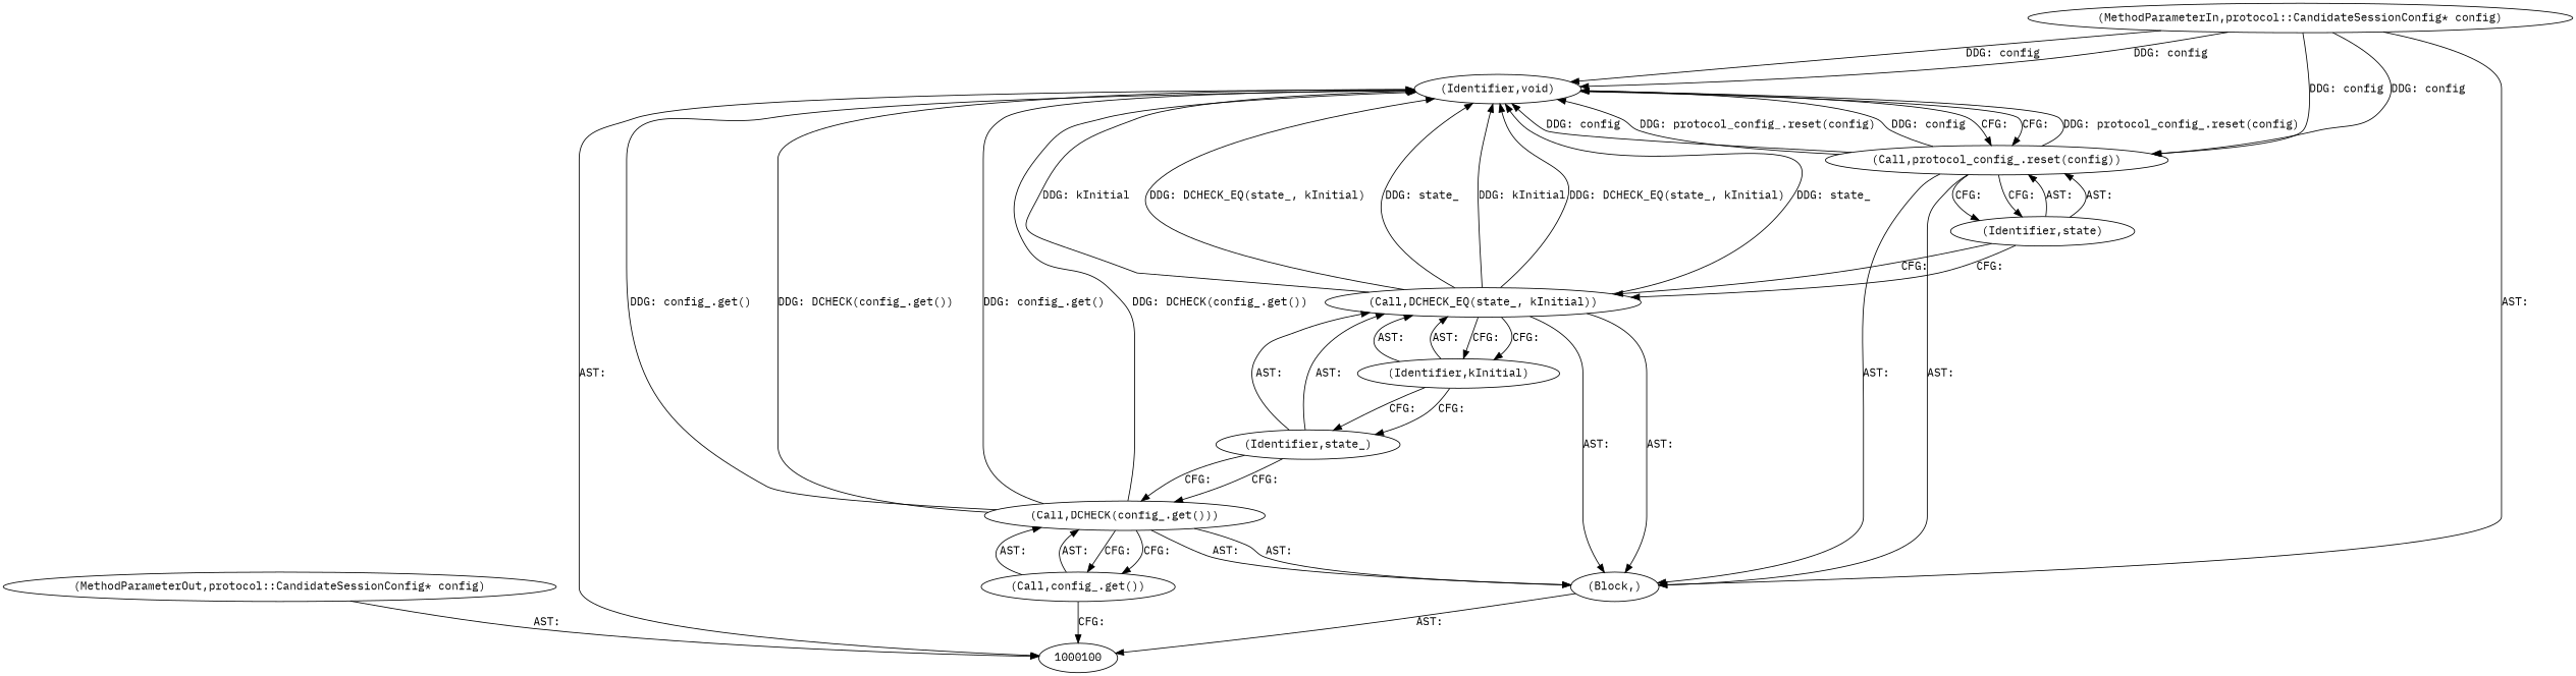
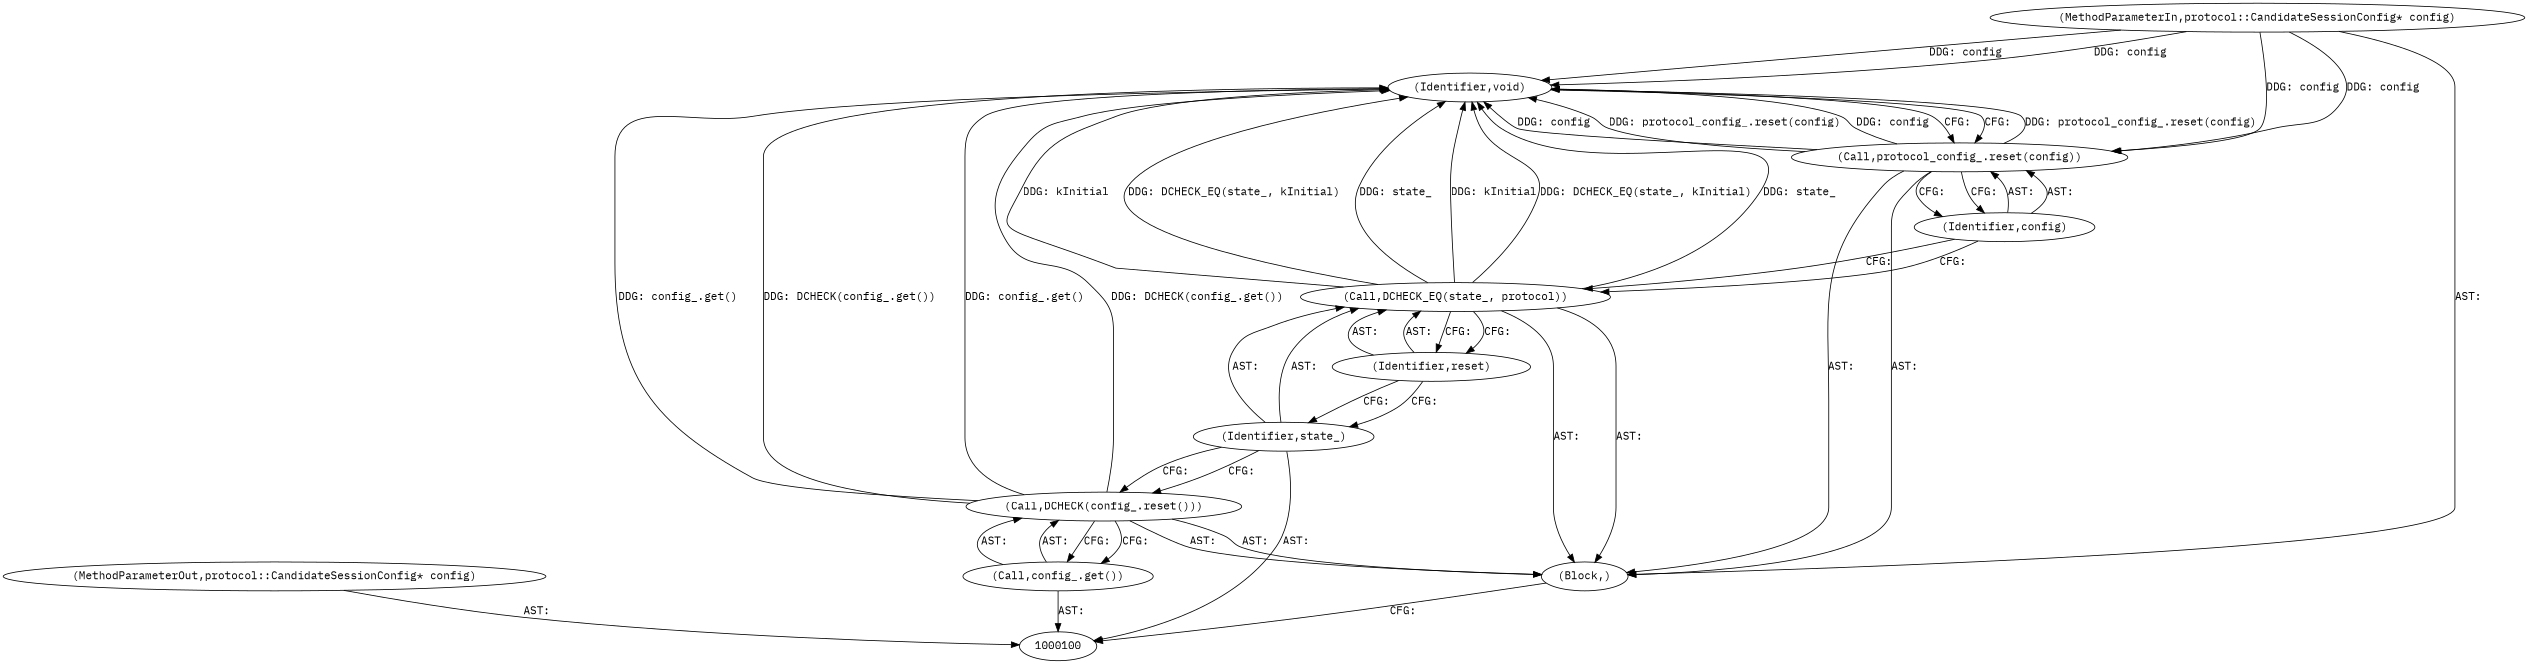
  digraph {
    fontname="IBM Plex Mono"
    node [fontname="IBM Plex Mono"]
    edge [fontname="IBM Plex Mono"]
    n1 [label="(Identifier,void)"]
    n2 [label="(Call,protocol_config_.reset(config))"]
    1000100
    n4 [label="(Block,)"]
-   n5 [label="(Identifier,state)"]
+   n5 [label="(Identifier,config)"]
    n6 [label="(MethodParameterIn,protocol::CandidateSessionConfig* config)"]
    n7 [label="(MethodParameterOut,protocol::CandidateSessionConfig* config)"]
-   n8 [label="(Call,DCHECK(config_.get()))"]
+   n8 [label="(Call,DCHECK(config_.reset()))"]
    n9 [label="(Call,config_.get())"]
    n10 [label="(Identifier,state_)"]
-   n11 [label="(Call,DCHECK_EQ(state_, kInitial))"]
-   n12 [label="(Identifier,kInitial)"]
+   n11 [label="(Call,DCHECK_EQ(state_, protocol))"]
+   n12 [label="(Identifier,reset)"]
    n1 -> n2 [label="CFG: "]
    n1 -> n2 [label="CFG: "]
-   n1 -> 1000100 [label="AST: "]
+   n10 -> 1000100 [label="AST: "]
    n2 -> n1 [label="DDG: protocol_config_.reset(config)"]
    n2 -> n1 [label="DDG: config"]
    n2 -> n1 [label="DDG: protocol_config_.reset(config)"]
    n2 -> n1 [label="DDG: config"]
    n2 -> n4 [label="AST: "]
    n2 -> n4 [label="AST: "]
    n2 -> n5 [label="CFG: "]
    n2 -> n5 [label="CFG: "]
-   n4 -> 1000100 [label="AST: "]
+   n4 -> 1000100 [label="CFG: "]
    n5 -> n2 [label="AST: "]
    n5 -> n2 [label="AST: "]
    n5 -> n11 [label="CFG: "]
    n5 -> n11 [label="CFG: "]
    n6 -> n1 [label="DDG: config"]
    n6 -> n1 [label="DDG: config"]
    n6 -> n2 [label="DDG: config"]
    n6 -> n2 [label="DDG: config"]
    n6 -> n4 [label="AST: "]
    n7 -> 1000100 [label="AST: "]
    n8 -> n1 [label="DDG: config_.get()"]
    n8 -> n1 [label="DDG: DCHECK(config_.get())"]
    n8 -> n1 [label="DDG: config_.get()"]
    n8 -> n1 [label="DDG: DCHECK(config_.get())"]
    n8 -> n4 [label="AST: "]
    n8 -> n4 [label="AST: "]
    n8 -> n9 [label="CFG: "]
    n8 -> n9 [label="CFG: "]
-   n9 -> 1000100 [label="CFG: "]
+   n9 -> 1000100 [label="AST: "]
    n9 -> n8 [label="AST: "]
    n9 -> n8 [label="AST: "]
    n10 -> n8 [label="CFG: "]
    n10 -> n8 [label="CFG: "]
    n10 -> n11 [label="AST: "]
    n10 -> n11 [label="AST: "]
    n11 -> n1 [label="DDG: kInitial"]
    n11 -> n1 [label="DDG: DCHECK_EQ(state_, kInitial)"]
    n11 -> n1 [label="DDG: state_"]
    n11 -> n1 [label="DDG: kInitial"]
    n11 -> n1 [label="DDG: DCHECK_EQ(state_, kInitial)"]
    n11 -> n1 [label="DDG: state_"]
    n11 -> n4 [label="AST: "]
    n11 -> n4 [label="AST: "]
    n11 -> n12 [label="CFG: "]
    n11 -> n12 [label="CFG: "]
    n12 -> n10 [label="CFG: "]
    n12 -> n10 [label="CFG: "]
    n12 -> n11 [label="AST: "]
    n12 -> n11 [label="AST: "]
  }
